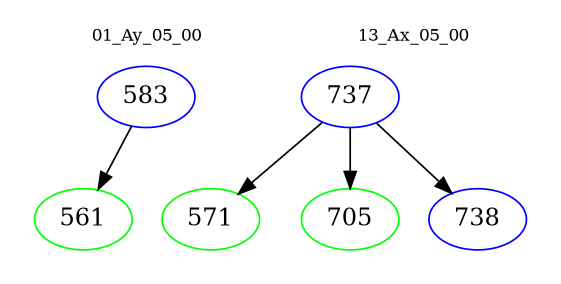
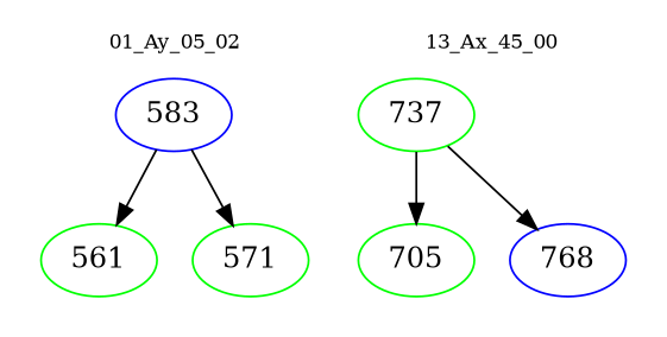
  digraph {
    node [color=blue]
    edge [color=black]
    n1 [label=583]
    n2 [color=green label=561]
    n3 [color=green label=571]
-   n4 [label=737]
+   n4 [color=green label=737]
    n5 [color=green label=705]
-   n6 [label=738]
+   n6 [label=768]
    subgraph cluster_1 {
      color=white
      fontsize=10
-     label="01_Ay_05_00"
+     label="01_Ay_05_02"
      n1
      n2
      n3
    }
    subgraph cluster_2 {
      color=white
      fontsize=10
-     label="13_Ax_05_00"
+     label="13_Ax_45_00"
      n4
      n5
      n6
    }
    n1 -> n2
-   n4 -> n3
+   n1 -> n3
    n4 -> n5
    n4 -> n6
  }
